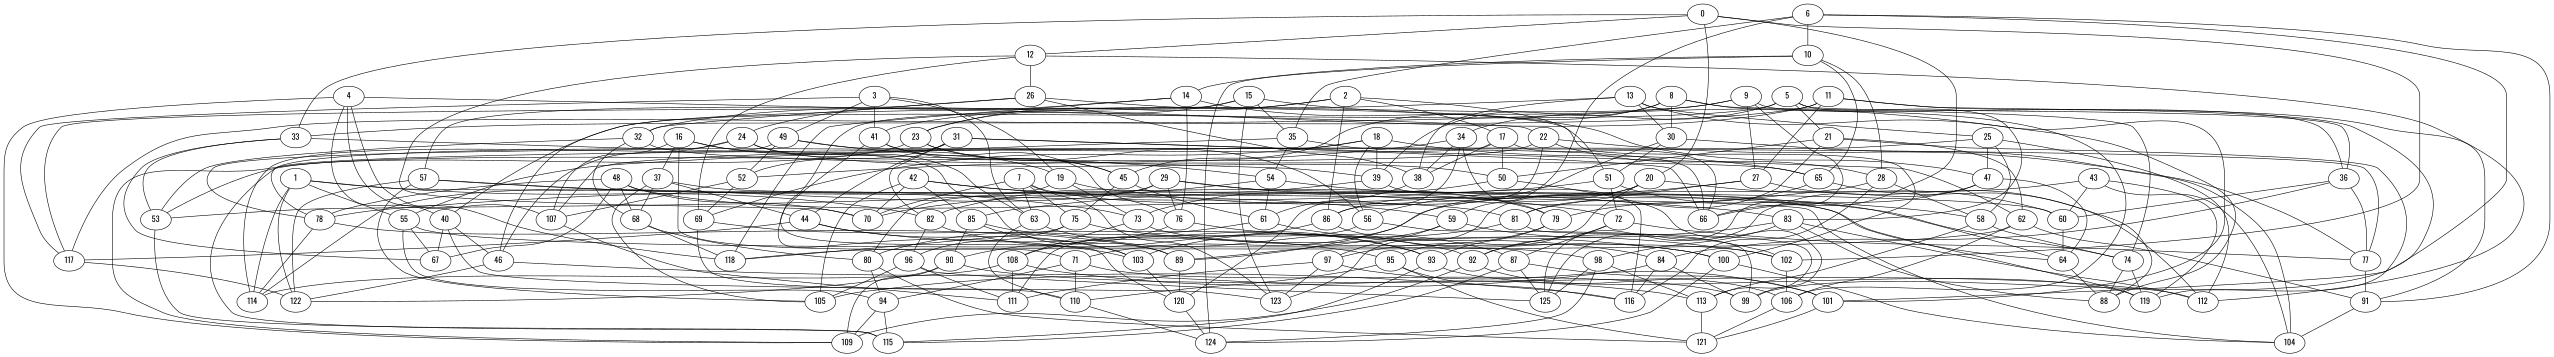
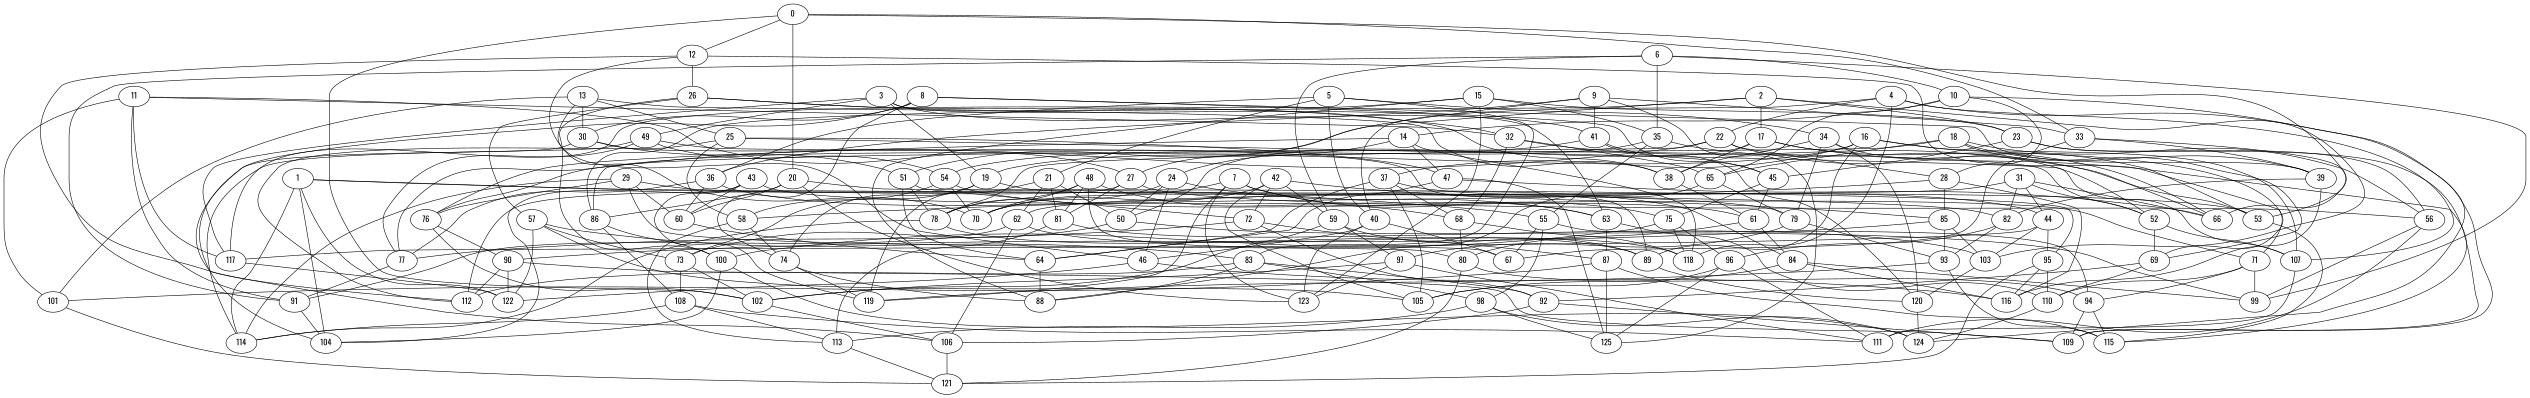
  graph {
    fontname=Oswald
    node [fontname=Oswald]
    edge [fontname=Oswald]
    0
    12
    20
    33
    66
    102
    70
    26
    69
    112
    86
    123
    60
    95
    39
    53
    67
    106
    1
    55
    82
    104
    114
    122
    94
    98
    96
    93
    2
    17
    23
    51
    103
    38
    50
    115
    109
    45
    56
    78
    64
    72
    100
    108
    120
    3
    19
    41
    49
    63
    117
    74
    73
    76
    77
    52
    54
    87
    110
    4
    22
    40
    107
    118
    28
    46
    111
    5
    21
    34
    36
    83
    119
    62
    81
    79
    84
    88
    92
    6
    10
    35
    59
    91
    99
    14
    65
    124
    89
    97
    7
    75
    8
    30
    116
    61
    121
    9
    27
    125
    24
    47
    58
    85
    11
    32
    101
    68
    57
    13
    25
    90
    15
    16
    37
    71
    44
    105
    18
    113
    29
    80
    31
    42
    43
    48
    0 -- 12
    0 -- 20
    0 -- 33
    0 -- 66
    0 -- 102
    12 -- 70
    12 -- 26
    12 -- 69
    12 -- 112
    20 -- 86
    20 -- 123
    20 -- 60
    20 -- 95
    33 -- 39
    33 -- 53
    33 -- 67
    102 -- 106
    26 -- 38
    26 -- 100
    26 -- 32
    26 -- 57
    69 -- 110
    69 -- 92
    86 -- 100
    86 -- 108
    60 -- 64
    95 -- 110
    95 -- 116
    95 -- 121
    39 -- 82
    39 -- 116
    53 -- 115
    106 -- 121
    1 -- 55
    1 -- 82
    1 -- 104
    1 -- 114
    1 -- 122
    55 -- 67
    55 -- 94
    55 -- 98
    82 -- 96
    82 -- 93
    94 -- 115
    94 -- 109
    98 -- 124
    98 -- 125
    98 -- 113
    96 -- 111
    96 -- 125
    96 -- 105
    93 -- 115
    93 -- 119
    2 -- 86
    2 -- 17
    2 -- 23
    2 -- 51
    2 -- 103
    17 -- 66
    17 -- 38
    17 -- 50
    17 -- 115
    23 -- 109
    23 -- 45
    23 -- 56
    51 -- 78
    51 -- 64
    51 -- 72
    103 -- 120
    38 -- 61
    50 -- 73
    50 -- 99
    45 -- 75
    45 -- 61
    56 -- 111
    56 -- 99
    78 -- 114
    78 -- 89
    64 -- 88
    72 -- 77
    72 -- 87
    72 -- 92
    100 -- 104
    100 -- 124
    108 -- 114
    108 -- 111
    108 -- 113
    120 -- 124
    3 -- 19
    3 -- 41
    3 -- 49
    3 -- 63
    3 -- 117
    19 -- 53
    19 -- 74
    19 -- 73
    41 -- 45
    41 -- 120
    41 -- 76
    49 -- 114
    49 -- 77
    49 -- 52
    49 -- 54
    63 -- 87
    63 -- 110
    117 -- 122
    74 -- 119
    74 -- 88
    73 -- 102
    73 -- 108
    76 -- 102
    76 -- 90
    77 -- 91
    52 -- 69
    52 -- 107
    54 -- 70
    54 -- 61
    54 -- 58
    87 -- 115
    87 -- 125
    87 -- 101
    110 -- 124
    4 -- 109
    4 -- 22
    4 -- 40
    4 -- 107
    4 -- 118
    22 -- 86
    22 -- 53
    22 -- 77
    22 -- 28
    40 -- 123
    40 -- 67
    40 -- 46
    107 -- 111
    28 -- 116
    28 -- 58
    28 -- 85
    46 -- 122
    46 -- 116
    5 -- 40
    5 -- 21
    5 -- 34
    5 -- 36
    5 -- 83
    21 -- 50
    21 -- 119
    21 -- 62
    21 -- 81
    34 -- 38
    34 -- 120
    34 -- 52
    34 -- 79
    36 -- 60
    36 -- 77
    36 -- 84
    83 -- 112
    83 -- 98
    83 -- 88
    83 -- 92
    62 -- 106
    62 -- 118
    62 -- 91
    81 -- 103
    81 -- 113
    79 -- 93
    79 -- 97
    84 -- 99
    84 -- 116
    84 -- 105
    92 -- 106
    92 -- 109
    6 -- 10
    6 -- 35
    6 -- 59
    6 -- 91
    6 -- 99
    10 -- 28
    10 -- 14
    10 -- 65
    10 -- 124
    35 -- 66
    35 -- 55
    35 -- 54
    59 -- 102
    59 -- 89
    59 -- 97
    91 -- 104
    14 -- 76
    14 -- 118
    14 -- 24
    14 -- 47
    65 -- 79
    65 -- 88
    89 -- 120
    97 -- 123
    97 -- 111
-   97 -- 101
+   97 -- 102
    7 -- 70
    7 -- 123
    7 -- 63
    7 -- 119
    7 -- 75
    75 -- 96
    75 -- 100
    75 -- 118
    8 -- 39
    8 -- 106
    8 -- 45
    8 -- 74
    8 -- 30
    30 -- 104
    30 -- 51
    30 -- 89
    61 -- 84
    61 -- 80
    9 -- 33
    9 -- 41
    9 -- 36
    9 -- 27
    9 -- 125
    27 -- 112
    27 -- 56
    27 -- 81
    24 -- 50
    24 -- 78
    24 -- 63
    24 -- 46
    47 -- 66
    47 -- 64
    47 -- 125
    58 -- 74
    58 -- 113
    85 -- 93
    85 -- 103
    85 -- 90
    11 -- 117
    11 -- 91
    11 -- 27
    11 -- 32
    11 -- 101
    32 -- 53
    32 -- 65
    32 -- 68
    101 -- 121
    68 -- 118
    68 -- 80
    57 -- 122
    57 -- 73
    57 -- 83
    57 -- 105
    13 -- 38
    13 -- 46
    13 -- 30
    13 -- 101
    13 -- 25
    25 -- 112
    25 -- 107
    25 -- 47
    25 -- 58
    90 -- 112
    90 -- 122
    90 -- 109
    15 -- 123
    15 -- 23
    15 -- 117
    15 -- 88
    15 -- 35
    16 -- 19
    16 -- 107
    16 -- 89
    16 -- 37
    16 -- 71
    37 -- 64
    37 -- 68
    37 -- 44
    37 -- 105
    71 -- 94
    71 -- 110
    71 -- 99
    44 -- 95
    44 -- 103
    44 -- 117
    18 -- 69
    18 -- 39
    18 -- 56
    18 -- 78
    18 -- 65
    113 -- 121
    29 -- 60
    29 -- 114
    29 -- 76
    29 -- 79
    29 -- 80
    80 -- 94
    80 -- 121
    31 -- 66
    31 -- 82
    31 -- 52
    31 -- 62
    31 -- 44
    42 -- 70
    42 -- 72
    42 -- 59
    42 -- 85
    42 -- 105
    43 -- 60
    43 -- 104
    43 -- 119
    43 -- 71
    48 -- 70
    48 -- 67
    48 -- 78
    48 -- 81
    48 -- 68
  }
